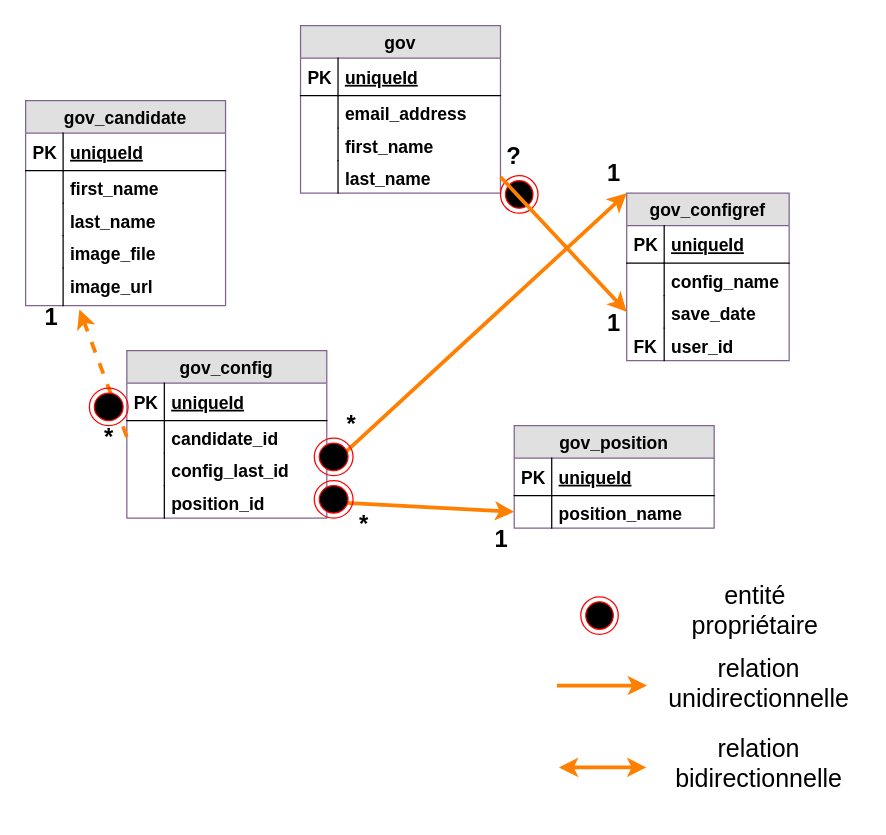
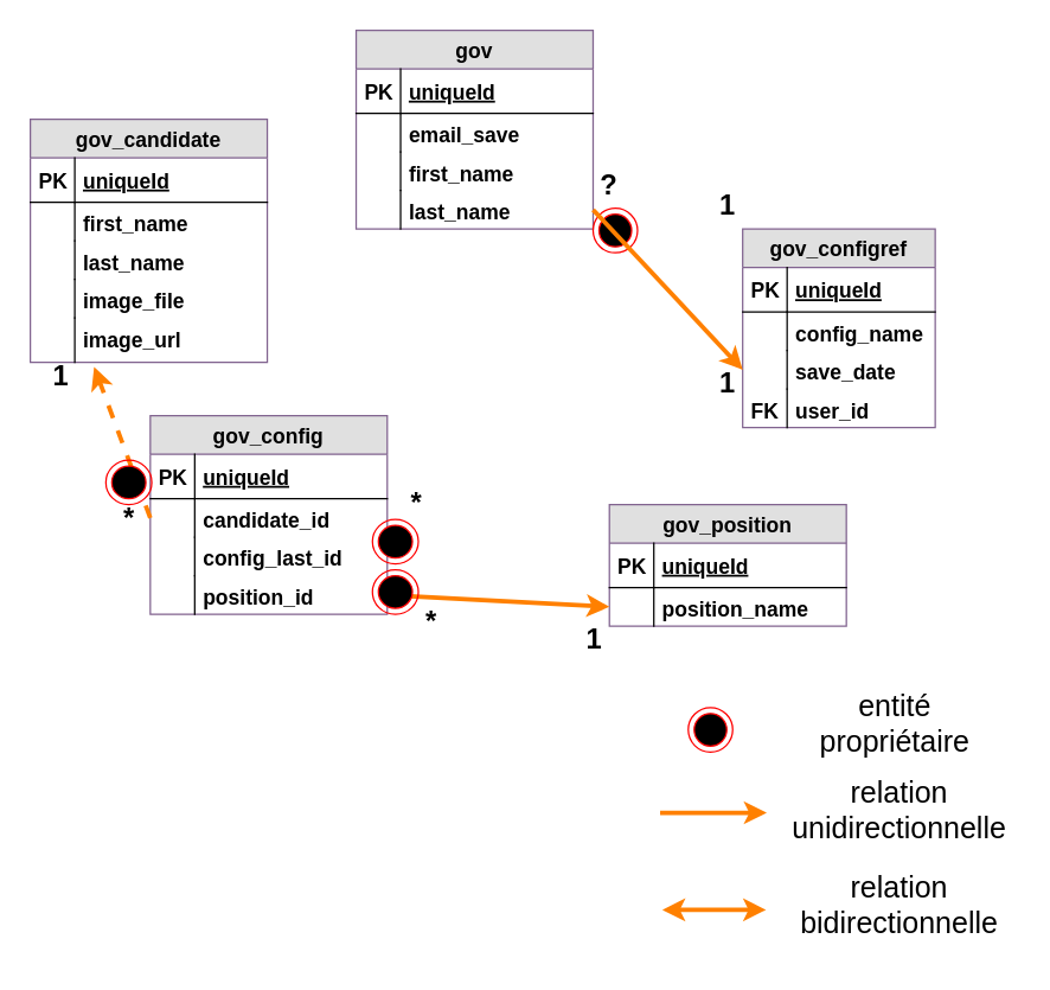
  <mxCell id="0" />
  <mxCell id="1" parent="0" />
  <mxCell id="2" value="" style="endArrow=classic;html=1;strokeColor=#FF8000;strokeWidth=3;fillColor=#9673A6;exitX=1;exitY=0.5;fontSize=14;" parent="1" edge="1"><mxGeometry width="50" height="50" relative="1" as="geometry"><mxPoint x="445.25" y="548" as="sourcePoint" /><mxPoint x="517.25" y="548" as="targetPoint" /></mxGeometry></mxCell>
  <mxCell id="3" value="relation&lt;br&gt;unidirectionnelle&lt;br&gt;" style="text;html=1;strokeColor=none;fillColor=none;align=center;verticalAlign=middle;whiteSpace=wrap;rounded=0;fontSize=20;" parent="1" vertex="1"><mxGeometry x="526.75" y="510" width="160" height="71" as="geometry" /></mxCell>
  <mxCell id="4" value="" style="endArrow=classic;startArrow=classic;html=1;strokeColor=#FF8000;strokeWidth=3;fillColor=#9673A6;exitX=0;exitY=0.75;fontSize=14;" parent="1" edge="1"><mxGeometry width="50" height="50" relative="1" as="geometry"><mxPoint x="446.75" y="613.5" as="sourcePoint" /><mxPoint x="516.75" y="613.5" as="targetPoint" /></mxGeometry></mxCell>
  <mxCell id="5" value="relation&lt;br&gt;bidirectionnelle&lt;br&gt;" style="text;html=1;strokeColor=none;fillColor=none;align=center;verticalAlign=middle;whiteSpace=wrap;rounded=0;fontSize=20;" parent="1" vertex="1"><mxGeometry x="526.75" y="574.5" width="160" height="71" as="geometry" /></mxCell>
  <mxCell id="6" value="" style="ellipse;html=1;shape=endState;fillColor=#000000;strokeColor=#ff0000;fontSize=20;align=center;" parent="1" vertex="1"><mxGeometry x="464.25" y="477" width="30" height="30" as="geometry" /></mxCell>
  <mxCell id="7" value="entité &lt;br&gt;propriétaire&lt;br&gt;" style="text;html=1;strokeColor=none;fillColor=none;align=center;verticalAlign=middle;whiteSpace=wrap;rounded=0;fontSize=20;" parent="1" vertex="1"><mxGeometry x="524.25" y="460" width="160" height="53" as="geometry" /></mxCell>
  <mxCell id="8" value="gov" style="swimlane;fontStyle=1;childLayout=stackLayout;horizontal=1;startSize=26;fillColor=#e0e0e0;horizontalStack=0;resizeParent=1;resizeParentMax=0;resizeLast=0;collapsible=1;marginBottom=0;swimlaneFillColor=#ffffff;align=center;fontSize=14;strokeColor=#81638F;" vertex="1" parent="1"><mxGeometry x="240" y="20" width="160" height="134" as="geometry"><mxRectangle x="-362" y="1530" width="100" height="26" as="alternateBounds" /></mxGeometry></mxCell>
  <mxCell id="9" value="uniqueId" style="shape=partialRectangle;top=0;left=0;right=0;bottom=1;align=left;verticalAlign=middle;fillColor=none;spacingLeft=34;spacingRight=4;overflow=hidden;rotatable=0;points=[[0,0.5],[1,0.5]];portConstraint=eastwest;dropTarget=0;fontStyle=5;fontSize=14;" vertex="1" parent="8"><mxGeometry y="26" width="160" height="30" as="geometry" /></mxCell>
  <mxCell id="10" value="PK" style="shape=partialRectangle;top=0;left=0;bottom=0;fillColor=none;align=left;verticalAlign=middle;spacingLeft=4;spacingRight=4;overflow=hidden;rotatable=0;points=[];portConstraint=eastwest;part=1;fontSize=14;fontStyle=1" vertex="1" connectable="0" parent="9"><mxGeometry width="30" height="30" as="geometry" /></mxCell>
- <mxCell id="11" value="email_address" style="shape=partialRectangle;top=0;left=0;right=0;bottom=0;align=left;verticalAlign=top;fillColor=none;spacingLeft=34;spacingRight=4;overflow=hidden;rotatable=0;points=[[0,0.5],[1,0.5]];portConstraint=eastwest;dropTarget=0;fontSize=14;fontStyle=1" vertex="1" parent="8"><mxGeometry y="56" width="160" height="26" as="geometry" /></mxCell>
+ <mxCell id="11" value="email_save" style="shape=partialRectangle;top=0;left=0;right=0;bottom=0;align=left;verticalAlign=top;fillColor=none;spacingLeft=34;spacingRight=4;overflow=hidden;rotatable=0;points=[[0,0.5],[1,0.5]];portConstraint=eastwest;dropTarget=0;fontSize=14;fontStyle=1" vertex="1" parent="8"><mxGeometry y="56" width="160" height="26" as="geometry" /></mxCell>
  <mxCell id="12" value="" style="shape=partialRectangle;top=0;left=0;bottom=0;fillColor=none;align=left;verticalAlign=top;spacingLeft=4;spacingRight=4;overflow=hidden;rotatable=0;points=[];portConstraint=eastwest;part=1;fontSize=14;fontStyle=1" vertex="1" connectable="0" parent="11"><mxGeometry width="30" height="26" as="geometry" /></mxCell>
  <mxCell id="13" value="first_name" style="shape=partialRectangle;top=0;left=0;right=0;bottom=0;align=left;verticalAlign=top;fillColor=none;spacingLeft=34;spacingRight=4;overflow=hidden;rotatable=0;points=[[0,0.5],[1,0.5]];portConstraint=eastwest;dropTarget=0;fontSize=14;fontStyle=1" vertex="1" parent="8"><mxGeometry y="82" width="160" height="26" as="geometry" /></mxCell>
  <mxCell id="14" value="" style="shape=partialRectangle;top=0;left=0;bottom=0;fillColor=none;align=left;verticalAlign=top;spacingLeft=4;spacingRight=4;overflow=hidden;rotatable=0;points=[];portConstraint=eastwest;part=1;fontSize=14;fontStyle=1" vertex="1" connectable="0" parent="13"><mxGeometry width="30" height="26" as="geometry" /></mxCell>
  <mxCell id="15" value="last_name" style="shape=partialRectangle;top=0;left=0;right=0;bottom=0;align=left;verticalAlign=top;fillColor=none;spacingLeft=34;spacingRight=4;overflow=hidden;rotatable=0;points=[[0,0.5],[1,0.5]];portConstraint=eastwest;dropTarget=0;fontSize=14;fontStyle=1" vertex="1" parent="8"><mxGeometry y="108" width="160" height="26" as="geometry" /></mxCell>
  <mxCell id="16" value="" style="shape=partialRectangle;top=0;left=0;bottom=0;fillColor=none;align=left;verticalAlign=top;spacingLeft=4;spacingRight=4;overflow=hidden;rotatable=0;points=[];portConstraint=eastwest;part=1;fontSize=14;fontStyle=1" vertex="1" connectable="0" parent="15"><mxGeometry width="30" height="26" as="geometry" /></mxCell>
  <mxCell id="17" value="gov_position" style="swimlane;fontStyle=1;childLayout=stackLayout;horizontal=1;startSize=26;fillColor=#e0e0e0;horizontalStack=0;resizeParent=1;resizeParentMax=0;resizeLast=0;collapsible=1;marginBottom=0;swimlaneFillColor=#ffffff;align=center;fontSize=14;strokeColor=#81638F;" vertex="1" parent="1"><mxGeometry x="411" y="340" width="160" height="82" as="geometry"><mxRectangle x="-362" y="1530" width="100" height="26" as="alternateBounds" /></mxGeometry></mxCell>
  <mxCell id="18" value="uniqueId" style="shape=partialRectangle;top=0;left=0;right=0;bottom=1;align=left;verticalAlign=middle;fillColor=none;spacingLeft=34;spacingRight=4;overflow=hidden;rotatable=0;points=[[0,0.5],[1,0.5]];portConstraint=eastwest;dropTarget=0;fontStyle=5;fontSize=14;" vertex="1" parent="17"><mxGeometry y="26" width="160" height="30" as="geometry" /></mxCell>
  <mxCell id="19" value="PK" style="shape=partialRectangle;top=0;left=0;bottom=0;fillColor=none;align=left;verticalAlign=middle;spacingLeft=4;spacingRight=4;overflow=hidden;rotatable=0;points=[];portConstraint=eastwest;part=1;fontSize=14;fontStyle=1" vertex="1" connectable="0" parent="18"><mxGeometry width="30" height="30" as="geometry" /></mxCell>
  <mxCell id="20" value="position_name" style="shape=partialRectangle;top=0;left=0;right=0;bottom=0;align=left;verticalAlign=top;fillColor=none;spacingLeft=34;spacingRight=4;overflow=hidden;rotatable=0;points=[[0,0.5],[1,0.5]];portConstraint=eastwest;dropTarget=0;fontSize=14;fontStyle=1" vertex="1" parent="17"><mxGeometry y="56" width="160" height="26" as="geometry" /></mxCell>
  <mxCell id="21" value="" style="shape=partialRectangle;top=0;left=0;bottom=0;fillColor=none;align=left;verticalAlign=top;spacingLeft=4;spacingRight=4;overflow=hidden;rotatable=0;points=[];portConstraint=eastwest;part=1;fontSize=14;" vertex="1" connectable="0" parent="20"><mxGeometry width="30" height="26" as="geometry" /></mxCell>
  <mxCell id="22" value="gov_candidate" style="swimlane;fontStyle=1;childLayout=stackLayout;horizontal=1;startSize=26;fillColor=#e0e0e0;horizontalStack=0;resizeParent=1;resizeParentMax=0;resizeLast=0;collapsible=1;marginBottom=0;swimlaneFillColor=#ffffff;align=center;fontSize=14;strokeColor=#81638F;" vertex="1" parent="1"><mxGeometry x="20" y="80" width="160" height="164" as="geometry"><mxRectangle x="-362" y="1530" width="100" height="26" as="alternateBounds" /></mxGeometry></mxCell>
  <mxCell id="23" value="uniqueId" style="shape=partialRectangle;top=0;left=0;right=0;bottom=1;align=left;verticalAlign=middle;fillColor=none;spacingLeft=34;spacingRight=4;overflow=hidden;rotatable=0;points=[[0,0.5],[1,0.5]];portConstraint=eastwest;dropTarget=0;fontStyle=5;fontSize=14;" vertex="1" parent="22"><mxGeometry y="26" width="160" height="30" as="geometry" /></mxCell>
  <mxCell id="24" value="PK" style="shape=partialRectangle;top=0;left=0;bottom=0;fillColor=none;align=left;verticalAlign=middle;spacingLeft=4;spacingRight=4;overflow=hidden;rotatable=0;points=[];portConstraint=eastwest;part=1;fontSize=14;fontStyle=1" vertex="1" connectable="0" parent="23"><mxGeometry width="30" height="30" as="geometry" /></mxCell>
  <mxCell id="25" value="first_name" style="shape=partialRectangle;top=0;left=0;right=0;bottom=0;align=left;verticalAlign=top;fillColor=none;spacingLeft=34;spacingRight=4;overflow=hidden;rotatable=0;points=[[0,0.5],[1,0.5]];portConstraint=eastwest;dropTarget=0;fontSize=14;fontStyle=1" vertex="1" parent="22"><mxGeometry y="56" width="160" height="26" as="geometry" /></mxCell>
  <mxCell id="26" value="" style="shape=partialRectangle;top=0;left=0;bottom=0;fillColor=none;align=left;verticalAlign=top;spacingLeft=4;spacingRight=4;overflow=hidden;rotatable=0;points=[];portConstraint=eastwest;part=1;fontSize=14;fontStyle=1" vertex="1" connectable="0" parent="25"><mxGeometry width="30" height="26" as="geometry" /></mxCell>
  <mxCell id="27" value="last_name" style="shape=partialRectangle;top=0;left=0;right=0;bottom=0;align=left;verticalAlign=top;fillColor=none;spacingLeft=34;spacingRight=4;overflow=hidden;rotatable=0;points=[[0,0.5],[1,0.5]];portConstraint=eastwest;dropTarget=0;fontSize=14;fontStyle=1" vertex="1" parent="22"><mxGeometry y="82" width="160" height="26" as="geometry" /></mxCell>
  <mxCell id="28" value="" style="shape=partialRectangle;top=0;left=0;bottom=0;fillColor=none;align=left;verticalAlign=top;spacingLeft=4;spacingRight=4;overflow=hidden;rotatable=0;points=[];portConstraint=eastwest;part=1;fontSize=14;fontStyle=1" vertex="1" connectable="0" parent="27"><mxGeometry width="30" height="26" as="geometry" /></mxCell>
  <mxCell id="29" value="image_file" style="shape=partialRectangle;top=0;left=0;right=0;bottom=0;align=left;verticalAlign=top;fillColor=none;spacingLeft=34;spacingRight=4;overflow=hidden;rotatable=0;points=[[0,0.5],[1,0.5]];portConstraint=eastwest;dropTarget=0;fontSize=14;fontStyle=1" vertex="1" parent="22"><mxGeometry y="108" width="160" height="26" as="geometry" /></mxCell>
  <mxCell id="30" value="" style="shape=partialRectangle;top=0;left=0;bottom=0;fillColor=none;align=left;verticalAlign=top;spacingLeft=4;spacingRight=4;overflow=hidden;rotatable=0;points=[];portConstraint=eastwest;part=1;fontSize=14;fontStyle=1" vertex="1" connectable="0" parent="29"><mxGeometry width="30" height="26" as="geometry" /></mxCell>
  <mxCell id="31" value="image_url" style="shape=partialRectangle;top=0;left=0;right=0;bottom=0;align=left;verticalAlign=top;fillColor=none;spacingLeft=34;spacingRight=4;overflow=hidden;rotatable=0;points=[[0,0.5],[1,0.5]];portConstraint=eastwest;dropTarget=0;fontSize=14;fontStyle=1" vertex="1" parent="22"><mxGeometry y="134" width="160" height="30" as="geometry" /></mxCell>
  <mxCell id="32" value="" style="shape=partialRectangle;top=0;left=0;bottom=0;fillColor=none;align=left;verticalAlign=top;spacingLeft=4;spacingRight=4;overflow=hidden;rotatable=0;points=[];portConstraint=eastwest;part=1;fontSize=14;fontStyle=1" vertex="1" connectable="0" parent="31"><mxGeometry width="30" height="30.0" as="geometry" /></mxCell>
  <mxCell id="33" value="gov_config" style="swimlane;fontStyle=1;childLayout=stackLayout;horizontal=1;startSize=26;fillColor=#e0e0e0;horizontalStack=0;resizeParent=1;resizeParentMax=0;resizeLast=0;collapsible=1;marginBottom=0;swimlaneFillColor=#ffffff;align=center;fontSize=14;strokeColor=#81638F;" vertex="1" parent="1"><mxGeometry x="101" y="280" width="160" height="134" as="geometry"><mxRectangle x="-362" y="1530" width="100" height="26" as="alternateBounds" /></mxGeometry></mxCell>
  <mxCell id="34" value="uniqueId" style="shape=partialRectangle;top=0;left=0;right=0;bottom=1;align=left;verticalAlign=middle;fillColor=none;spacingLeft=34;spacingRight=4;overflow=hidden;rotatable=0;points=[[0,0.5],[1,0.5]];portConstraint=eastwest;dropTarget=0;fontStyle=5;fontSize=14;" vertex="1" parent="33"><mxGeometry y="26" width="160" height="30" as="geometry" /></mxCell>
  <mxCell id="35" value="PK" style="shape=partialRectangle;top=0;left=0;bottom=0;fillColor=none;align=left;verticalAlign=middle;spacingLeft=4;spacingRight=4;overflow=hidden;rotatable=0;points=[];portConstraint=eastwest;part=1;fontSize=14;fontStyle=1" vertex="1" connectable="0" parent="34"><mxGeometry width="30" height="30" as="geometry" /></mxCell>
  <mxCell id="36" value="candidate_id" style="shape=partialRectangle;top=0;left=0;right=0;bottom=0;align=left;verticalAlign=top;fillColor=none;spacingLeft=34;spacingRight=4;overflow=hidden;rotatable=0;points=[[0,0.5],[1,0.5]];portConstraint=eastwest;dropTarget=0;fontSize=14;fontStyle=1" vertex="1" parent="33"><mxGeometry y="56" width="160" height="26" as="geometry" /></mxCell>
  <mxCell id="37" value="" style="shape=partialRectangle;top=0;left=0;bottom=0;fillColor=none;align=left;verticalAlign=top;spacingLeft=4;spacingRight=4;overflow=hidden;rotatable=0;points=[];portConstraint=eastwest;part=1;fontSize=14;fontStyle=1" vertex="1" connectable="0" parent="36"><mxGeometry width="30" height="26" as="geometry" /></mxCell>
  <mxCell id="38" value="config_last_id" style="shape=partialRectangle;top=0;left=0;right=0;bottom=0;align=left;verticalAlign=top;fillColor=none;spacingLeft=34;spacingRight=4;overflow=hidden;rotatable=0;points=[[0,0.5],[1,0.5]];portConstraint=eastwest;dropTarget=0;fontSize=14;fontStyle=1" vertex="1" parent="33"><mxGeometry y="82" width="160" height="26" as="geometry" /></mxCell>
  <mxCell id="39" value="" style="shape=partialRectangle;top=0;left=0;bottom=0;fillColor=none;align=left;verticalAlign=top;spacingLeft=4;spacingRight=4;overflow=hidden;rotatable=0;points=[];portConstraint=eastwest;part=1;fontSize=14;fontStyle=1" vertex="1" connectable="0" parent="38"><mxGeometry width="30" height="26" as="geometry" /></mxCell>
  <mxCell id="40" value="position_id" style="shape=partialRectangle;top=0;left=0;right=0;bottom=0;align=left;verticalAlign=top;fillColor=none;spacingLeft=34;spacingRight=4;overflow=hidden;rotatable=0;points=[[0,0.5],[1,0.5]];portConstraint=eastwest;dropTarget=0;fontSize=14;fontStyle=1" vertex="1" parent="33"><mxGeometry y="108" width="160" height="26" as="geometry" /></mxCell>
  <mxCell id="41" value="" style="shape=partialRectangle;top=0;left=0;bottom=0;fillColor=none;align=left;verticalAlign=top;spacingLeft=4;spacingRight=4;overflow=hidden;rotatable=0;points=[];portConstraint=eastwest;part=1;fontSize=14;fontStyle=1" vertex="1" connectable="0" parent="40"><mxGeometry width="30" height="26" as="geometry" /></mxCell>
  <mxCell id="42" value="gov_configref" style="swimlane;fontStyle=1;childLayout=stackLayout;horizontal=1;startSize=26;fillColor=#e0e0e0;horizontalStack=0;resizeParent=1;resizeParentMax=0;resizeLast=0;collapsible=1;marginBottom=0;swimlaneFillColor=#ffffff;align=center;fontSize=14;strokeColor=#81638F;" vertex="1" parent="1"><mxGeometry x="501" y="154" width="130" height="134" as="geometry"><mxRectangle x="-362" y="1530" width="100" height="26" as="alternateBounds" /></mxGeometry></mxCell>
  <mxCell id="43" value="uniqueId" style="shape=partialRectangle;top=0;left=0;right=0;bottom=1;align=left;verticalAlign=middle;fillColor=none;spacingLeft=34;spacingRight=4;overflow=hidden;rotatable=0;points=[[0,0.5],[1,0.5]];portConstraint=eastwest;dropTarget=0;fontStyle=5;fontSize=14;" vertex="1" parent="42"><mxGeometry y="26" width="130" height="30" as="geometry" /></mxCell>
  <mxCell id="44" value="PK" style="shape=partialRectangle;top=0;left=0;bottom=0;fillColor=none;align=left;verticalAlign=middle;spacingLeft=4;spacingRight=4;overflow=hidden;rotatable=0;points=[];portConstraint=eastwest;part=1;fontSize=14;fontStyle=1" vertex="1" connectable="0" parent="43"><mxGeometry width="30" height="30" as="geometry" /></mxCell>
  <mxCell id="45" value="config_name" style="shape=partialRectangle;top=0;left=0;right=0;bottom=0;align=left;verticalAlign=top;fillColor=none;spacingLeft=34;spacingRight=4;overflow=hidden;rotatable=0;points=[[0,0.5],[1,0.5]];portConstraint=eastwest;dropTarget=0;fontSize=14;fontStyle=1" vertex="1" parent="42"><mxGeometry y="56" width="130" height="26" as="geometry" /></mxCell>
  <mxCell id="46" value="" style="shape=partialRectangle;top=0;left=0;bottom=0;fillColor=none;align=left;verticalAlign=top;spacingLeft=4;spacingRight=4;overflow=hidden;rotatable=0;points=[];portConstraint=eastwest;part=1;fontSize=14;fontStyle=1" vertex="1" connectable="0" parent="45"><mxGeometry width="30" height="26" as="geometry" /></mxCell>
  <mxCell id="47" value="save_date" style="shape=partialRectangle;top=0;left=0;right=0;bottom=0;align=left;verticalAlign=top;fillColor=none;spacingLeft=34;spacingRight=4;overflow=hidden;rotatable=0;points=[[0,0.5],[1,0.5]];portConstraint=eastwest;dropTarget=0;fontSize=14;fontStyle=1" vertex="1" parent="42"><mxGeometry y="82" width="130" height="26" as="geometry" /></mxCell>
  <mxCell id="48" value="" style="shape=partialRectangle;top=0;left=0;bottom=0;fillColor=none;align=left;verticalAlign=top;spacingLeft=4;spacingRight=4;overflow=hidden;rotatable=0;points=[];portConstraint=eastwest;part=1;fontSize=14;fontStyle=1" vertex="1" connectable="0" parent="47"><mxGeometry width="30" height="26" as="geometry" /></mxCell>
  <mxCell id="49" value="user_id" style="shape=partialRectangle;top=0;left=0;right=0;bottom=0;align=left;verticalAlign=top;fillColor=none;spacingLeft=34;spacingRight=4;overflow=hidden;rotatable=0;points=[[0,0.5],[1,0.5]];portConstraint=eastwest;dropTarget=0;fontSize=14;fontStyle=1" vertex="1" parent="42"><mxGeometry y="108" width="130" height="26" as="geometry" /></mxCell>
  <mxCell id="50" value="FK" style="shape=partialRectangle;top=0;left=0;bottom=0;fillColor=none;align=left;verticalAlign=top;spacingLeft=4;spacingRight=4;overflow=hidden;rotatable=0;points=[];portConstraint=eastwest;part=1;fontSize=14;fontStyle=1" vertex="1" connectable="0" parent="49"><mxGeometry width="30" height="26" as="geometry" /></mxCell>
  <mxCell id="51" value="" style="endArrow=classic;html=1;strokeColor=#FF8000;strokeWidth=3;fillColor=#9673A6;exitX=1;exitY=0.5;fontSize=14;exitDx=0;exitDy=0;entryX=0;entryY=0.5;entryDx=0;entryDy=0;" edge="1" parent="1" source="40" target="20"><mxGeometry width="50" height="50" relative="1" as="geometry"><mxPoint x="284" y="490" as="sourcePoint" /><mxPoint x="356" y="490" as="targetPoint" /></mxGeometry></mxCell>
  <mxCell id="52" value="" style="ellipse;html=1;shape=endState;fillColor=#000000;strokeColor=#ff0000;fontSize=20;align=center;" vertex="1" parent="1"><mxGeometry x="400" y="140" width="30" height="30" as="geometry" /></mxCell>
  <mxCell id="53" value="&lt;font size=&quot;1&quot;&gt;&lt;b style=&quot;font-size: 19px&quot;&gt;?&lt;/b&gt;&lt;/font&gt;" style="text;html=1;strokeColor=none;fillColor=none;align=center;verticalAlign=middle;whiteSpace=wrap;rounded=0;" vertex="1" parent="1"><mxGeometry x="381" y="110" width="60" height="30" as="geometry" /></mxCell>
  <mxCell id="54" value="&lt;font size=&quot;1&quot;&gt;&lt;b style=&quot;font-size: 19px&quot;&gt;1&lt;/b&gt;&lt;/font&gt;" style="text;html=1;strokeColor=none;fillColor=none;align=center;verticalAlign=middle;whiteSpace=wrap;rounded=0;" vertex="1" parent="1"><mxGeometry x="461" y="244" width="60" height="30" as="geometry" /></mxCell>
  <mxCell id="55" value="" style="endArrow=classic;html=1;strokeColor=#FF8000;strokeWidth=3;fillColor=#9673A6;exitX=0;exitY=0.5;fontSize=14;exitDx=0;exitDy=0;entryX=0.269;entryY=1.1;entryDx=0;entryDy=0;entryPerimeter=0;dashed=1;" edge="1" parent="1" source="36" target="31"><mxGeometry width="50" height="50" relative="1" as="geometry"><mxPoint x="-39" y="432" as="sourcePoint" /><mxPoint x="77" y="390" as="targetPoint" /></mxGeometry></mxCell>
- <mxCell id="56" value="" style="endArrow=classic;html=1;strokeColor=#FF8000;strokeWidth=3;fillColor=#9673A6;exitX=1;exitY=0.5;fontSize=14;exitDx=0;exitDy=0;entryX=0;entryY=0;entryDx=0;entryDy=0;" edge="1" parent="1" source="38" target="42"><mxGeometry width="50" height="50" relative="1" as="geometry"><mxPoint x="275" y="442" as="sourcePoint" /><mxPoint x="391" y="400" as="targetPoint" /></mxGeometry></mxCell>
  <mxCell id="57" value="" style="endArrow=classic;html=1;strokeColor=#FF8000;strokeWidth=3;fillColor=#9673A6;exitX=1;exitY=0.5;fontSize=14;exitDx=0;exitDy=0;entryX=0;entryY=0.5;entryDx=0;entryDy=0;" edge="1" parent="1" source="15" target="47"><mxGeometry width="50" height="50" relative="1" as="geometry"><mxPoint x="271" y="385" as="sourcePoint" /><mxPoint x="511" y="164" as="targetPoint" /></mxGeometry></mxCell>
  <mxCell id="58" value="" style="ellipse;html=1;shape=endState;fillColor=#000000;strokeColor=#ff0000;fontSize=20;align=center;" vertex="1" parent="1"><mxGeometry x="251" y="350" width="31" height="30" as="geometry" /></mxCell>
  <mxCell id="59" value="&lt;font size=&quot;1&quot;&gt;&lt;b style=&quot;font-size: 19px&quot;&gt;1&lt;/b&gt;&lt;/font&gt;" style="text;html=1;strokeColor=none;fillColor=none;align=center;verticalAlign=middle;whiteSpace=wrap;rounded=0;" vertex="1" parent="1"><mxGeometry x="461" y="124" width="60" height="30" as="geometry" /></mxCell>
  <mxCell id="60" value="&lt;font size=&quot;1&quot;&gt;&lt;b style=&quot;font-size: 19px&quot;&gt;*&lt;/b&gt;&lt;/font&gt;" style="text;html=1;strokeColor=none;fillColor=none;align=center;verticalAlign=middle;whiteSpace=wrap;rounded=0;" vertex="1" parent="1"><mxGeometry x="261" y="330" width="40" height="20" as="geometry" /></mxCell>
  <mxCell id="61" value="" style="ellipse;html=1;shape=endState;fillColor=#000000;strokeColor=#ff0000;fontSize=20;align=center;" vertex="1" parent="1"><mxGeometry x="71" y="310" width="31" height="30" as="geometry" /></mxCell>
  <mxCell id="62" value="&lt;font size=&quot;1&quot;&gt;&lt;b style=&quot;font-size: 19px&quot;&gt;1&lt;/b&gt;&lt;/font&gt;" style="text;html=1;strokeColor=none;fillColor=none;align=center;verticalAlign=middle;whiteSpace=wrap;rounded=0;" vertex="1" parent="1"><mxGeometry x="21" y="244" width="40" height="20" as="geometry" /></mxCell>
  <mxCell id="63" value="&lt;font size=&quot;1&quot;&gt;&lt;b style=&quot;font-size: 19px&quot;&gt;*&lt;/b&gt;&lt;/font&gt;" style="text;html=1;strokeColor=none;fillColor=none;align=center;verticalAlign=middle;whiteSpace=wrap;rounded=0;" vertex="1" parent="1"><mxGeometry x="66.5" y="340" width="40" height="20" as="geometry" /></mxCell>
  <mxCell id="64" value="" style="ellipse;html=1;shape=endState;fillColor=#000000;strokeColor=#ff0000;fontSize=20;align=center;" vertex="1" parent="1"><mxGeometry x="251" y="384" width="31" height="30" as="geometry" /></mxCell>
  <mxCell id="65" value="&lt;font size=&quot;1&quot;&gt;&lt;b style=&quot;font-size: 19px&quot;&gt;*&lt;/b&gt;&lt;/font&gt;" style="text;html=1;strokeColor=none;fillColor=none;align=center;verticalAlign=middle;whiteSpace=wrap;rounded=0;" vertex="1" parent="1"><mxGeometry x="271" y="410" width="40" height="20" as="geometry" /></mxCell>
  <mxCell id="66" value="&lt;font style=&quot;font-size: 19px&quot;&gt;&lt;b&gt;1&lt;/b&gt;&lt;/font&gt;" style="text;html=1;strokeColor=none;fillColor=none;align=center;verticalAlign=middle;whiteSpace=wrap;rounded=0;" vertex="1" parent="1"><mxGeometry x="381" y="422" width="40" height="20" as="geometry" /></mxCell>
